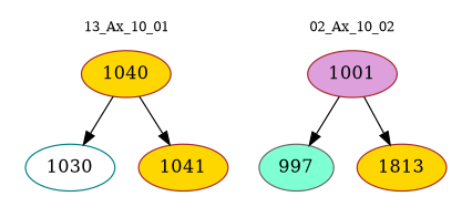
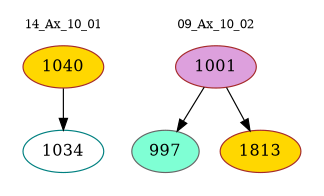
  digraph {
    node [color=brown fillcolor=gold style=filled]
    edge [color=black]
    n1 [label=1040]
-   n2 [color=teal fillcolor=white label=1030]
-   n3 [label=1041]
+   n2 [color=teal fillcolor=white label=1034]
    n4 [fillcolor=plum label=1001]
    n5 [color=gray40 fillcolor=aquamarine label=997]
    n6 [label=1813]
    subgraph cluster_1 {
      color=white
      fontsize=10
-     label="13_Ax_10_01"
+     label="14_Ax_10_01"
      n1
      n2
-     n3
    }
    subgraph cluster_2 {
      color=white
      fontsize=10
-     label="02_Ax_10_02"
+     label="09_Ax_10_02"
      n4
      n5
      n6
    }
    n1 -> n2
-   n1 -> n3
    n4 -> n5
    n4 -> n6
  }
